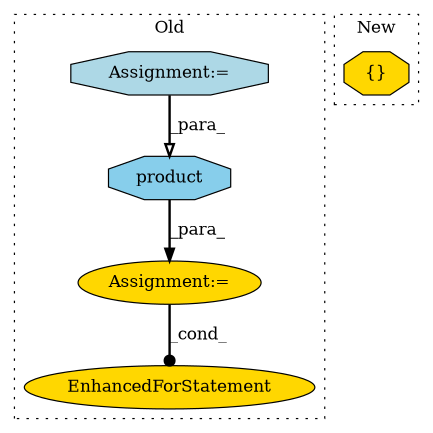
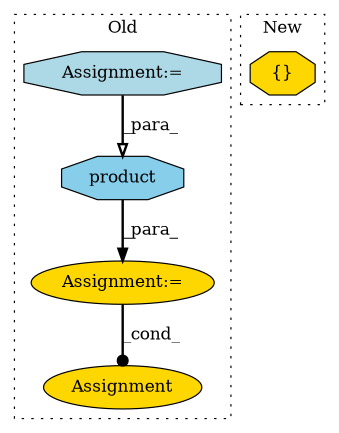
  digraph {
    node [a=7 l="69,2" s="720,835" shape=octagon style=filled fillcolor=gold]
    edge [style=bold]
    n1 [a=32 l="8,1" label=product s="813,834" fillcolor=skyblue]
    n2 [label="Assignment:=" shape=ellipse]
-   n3 [a=70 label=EnhancedForStatement shape=ellipse]
+   n3 [a=70 label=Assignment shape=ellipse]
    n4 [l=1 label="Assignment:=" s=643 fillcolor=lightblue]
    n5 [a=4 l="1,1" label="{}" s="519,547"]
    subgraph cluster_1 {
      label=Old
      style=dotted
      n1
      n2
      n3
      n4
    }
    subgraph cluster_2 {
      label=New
      style=dotted
      n5
    }
    n1 -> n2 [label=_para_ arrowhead=normal]
    n2 -> n3 [label=_cond_ arrowhead=dot]
    n4 -> n1 [label=_para_ arrowhead=onormal]
  }
